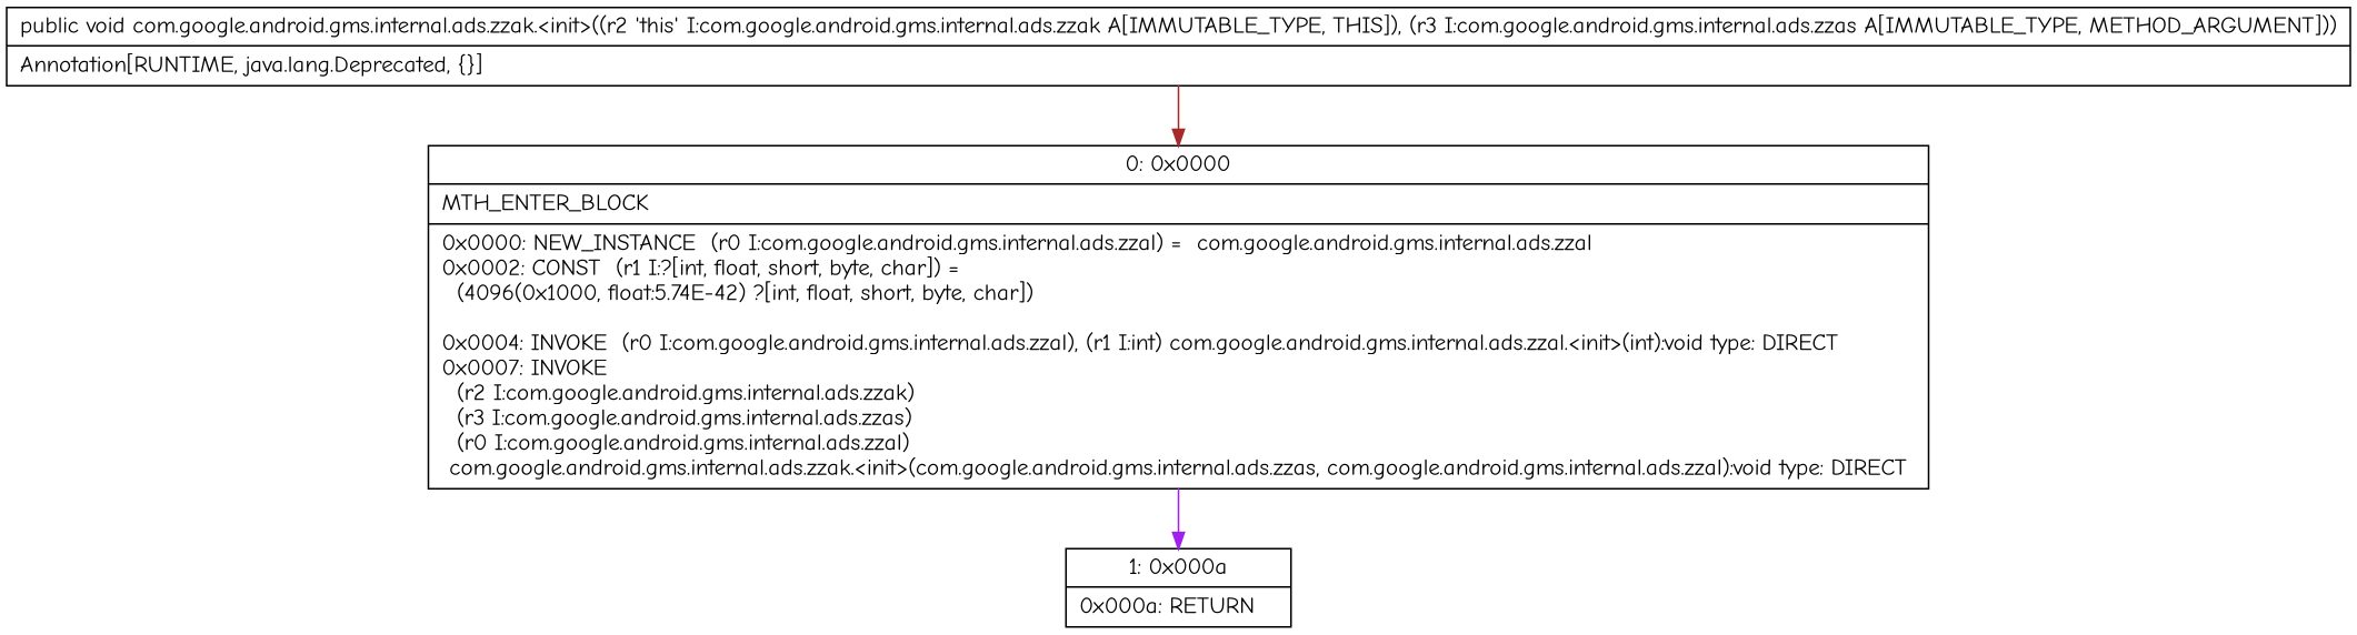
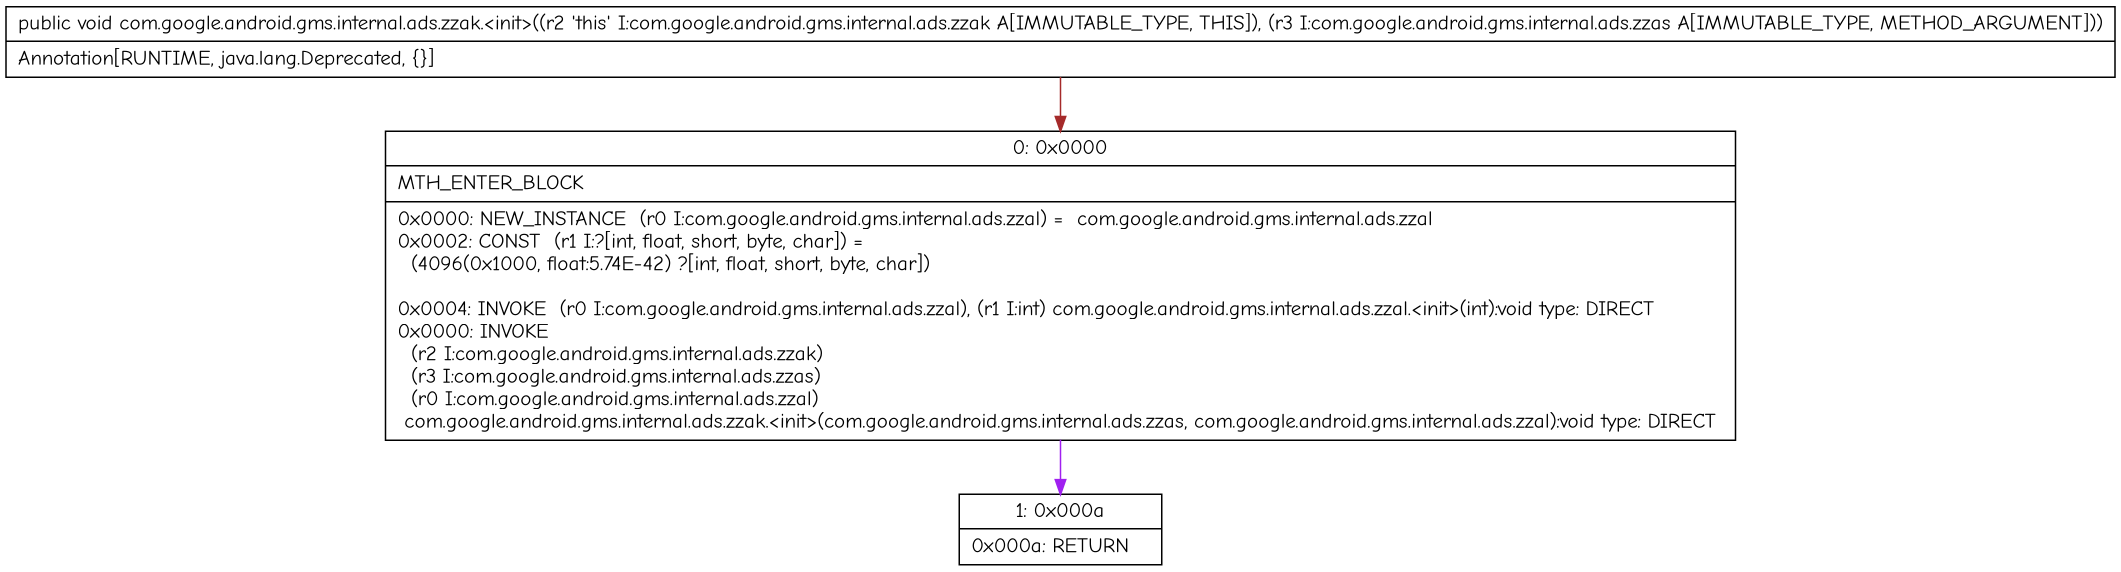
  digraph {
    fontname="Comic Neue"
    node [shape=record fontname="Comic Neue"]
    edge [fontname="Comic Neue"]
-   n1 [label="{0\:\ 0x0000|MTH_ENTER_BLOCK\l|0x0000: NEW_INSTANCE  (r0 I:com.google.android.gms.internal.ads.zzal) =  com.google.android.gms.internal.ads.zzal \l0x0002: CONST  (r1 I:?[int, float, short, byte, char]) = \l  (4096(0x1000, float:5.74E\-42) ?[int, float, short, byte, char])\l \l0x0004: INVOKE  (r0 I:com.google.android.gms.internal.ads.zzal), (r1 I:int) com.google.android.gms.internal.ads.zzal.\<init\>(int):void type: DIRECT \l0x0007: INVOKE  \l  (r2 I:com.google.android.gms.internal.ads.zzak)\l  (r3 I:com.google.android.gms.internal.ads.zzas)\l  (r0 I:com.google.android.gms.internal.ads.zzal)\l com.google.android.gms.internal.ads.zzak.\<init\>(com.google.android.gms.internal.ads.zzas, com.google.android.gms.internal.ads.zzal):void type: DIRECT \l}"]
+   n1 [label="{0\:\ 0x0000|MTH_ENTER_BLOCK\l|0x0000: NEW_INSTANCE  (r0 I:com.google.android.gms.internal.ads.zzal) =  com.google.android.gms.internal.ads.zzal \l0x0002: CONST  (r1 I:?[int, float, short, byte, char]) = \l  (4096(0x1000, float:5.74E\-42) ?[int, float, short, byte, char])\l \l0x0004: INVOKE  (r0 I:com.google.android.gms.internal.ads.zzal), (r1 I:int) com.google.android.gms.internal.ads.zzal.\<init\>(int):void type: DIRECT \l0x0000: INVOKE  \l  (r2 I:com.google.android.gms.internal.ads.zzak)\l  (r3 I:com.google.android.gms.internal.ads.zzas)\l  (r0 I:com.google.android.gms.internal.ads.zzal)\l com.google.android.gms.internal.ads.zzak.\<init\>(com.google.android.gms.internal.ads.zzas, com.google.android.gms.internal.ads.zzal):void type: DIRECT \l}"]
    n2 [label="{1\:\ 0x000a|0x000a: RETURN   \l}"]
    n3 [label="{public void com.google.android.gms.internal.ads.zzak.\<init\>((r2 'this' I:com.google.android.gms.internal.ads.zzak A[IMMUTABLE_TYPE, THIS]), (r3 I:com.google.android.gms.internal.ads.zzas A[IMMUTABLE_TYPE, METHOD_ARGUMENT]))  | Annotation[RUNTIME, java.lang.Deprecated, \{\}]\l}"]
    n1 -> n2 [color=purple]
    n3 -> n1 [color=brown]
  }
